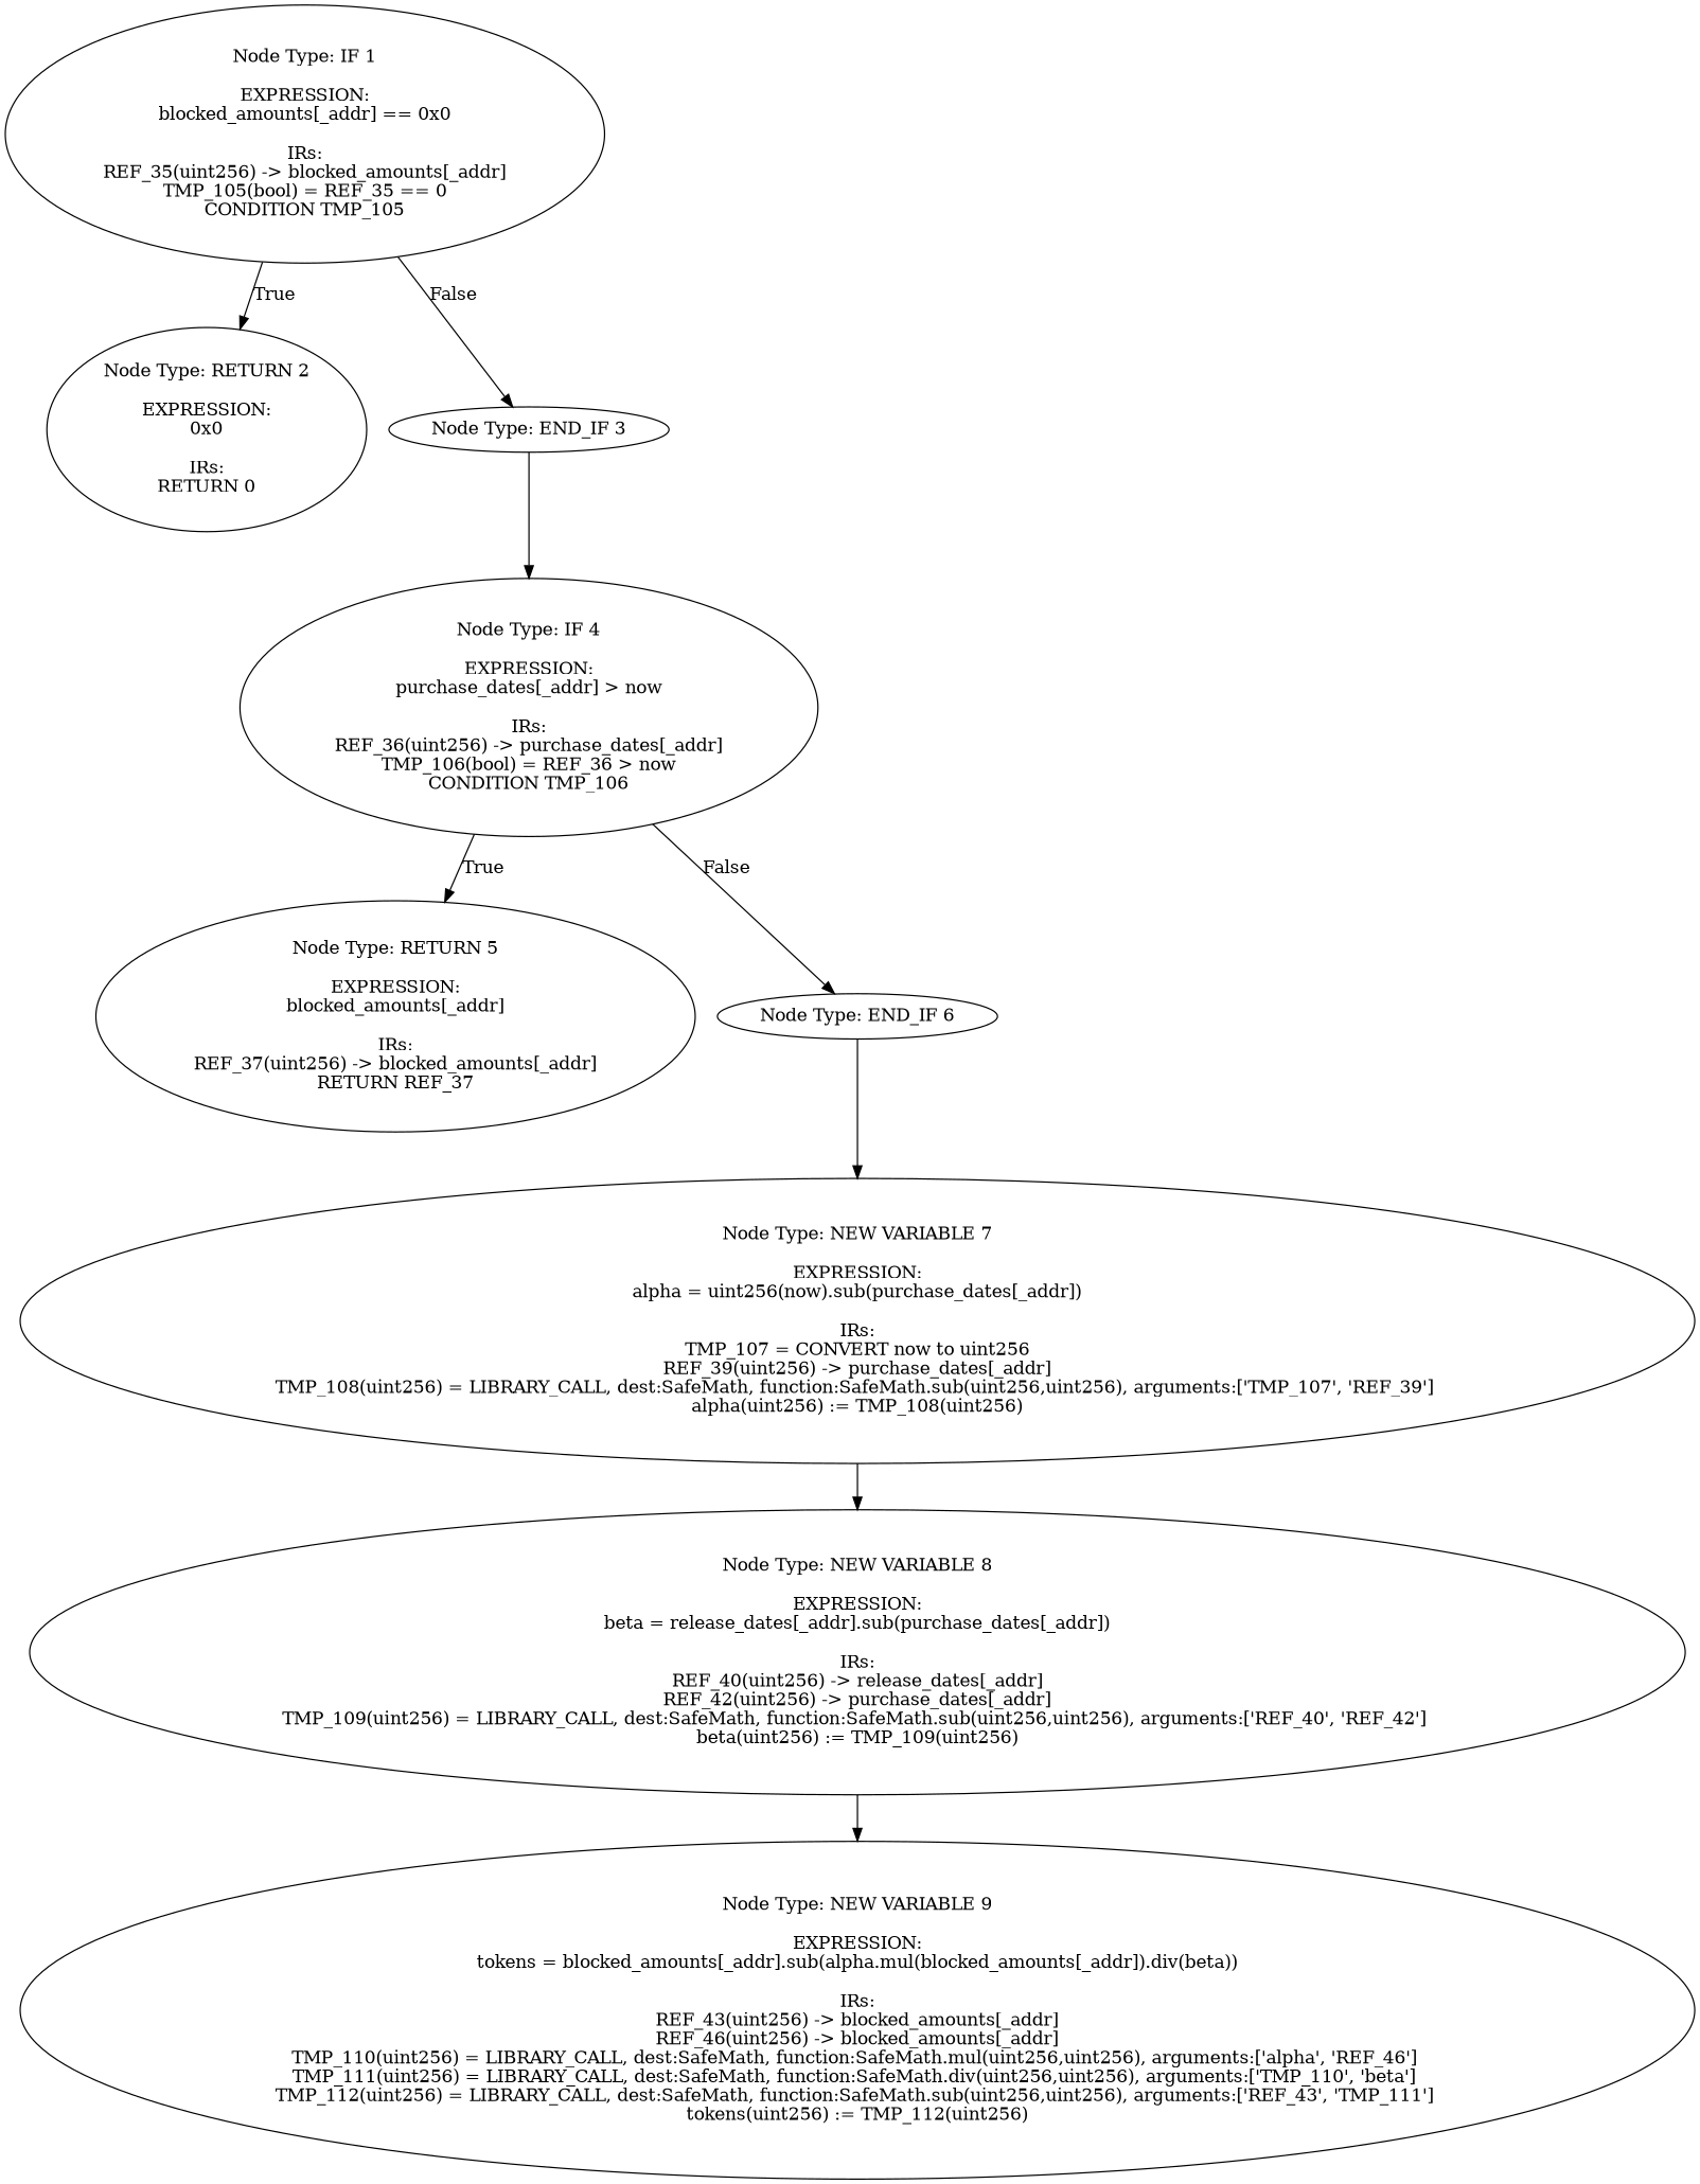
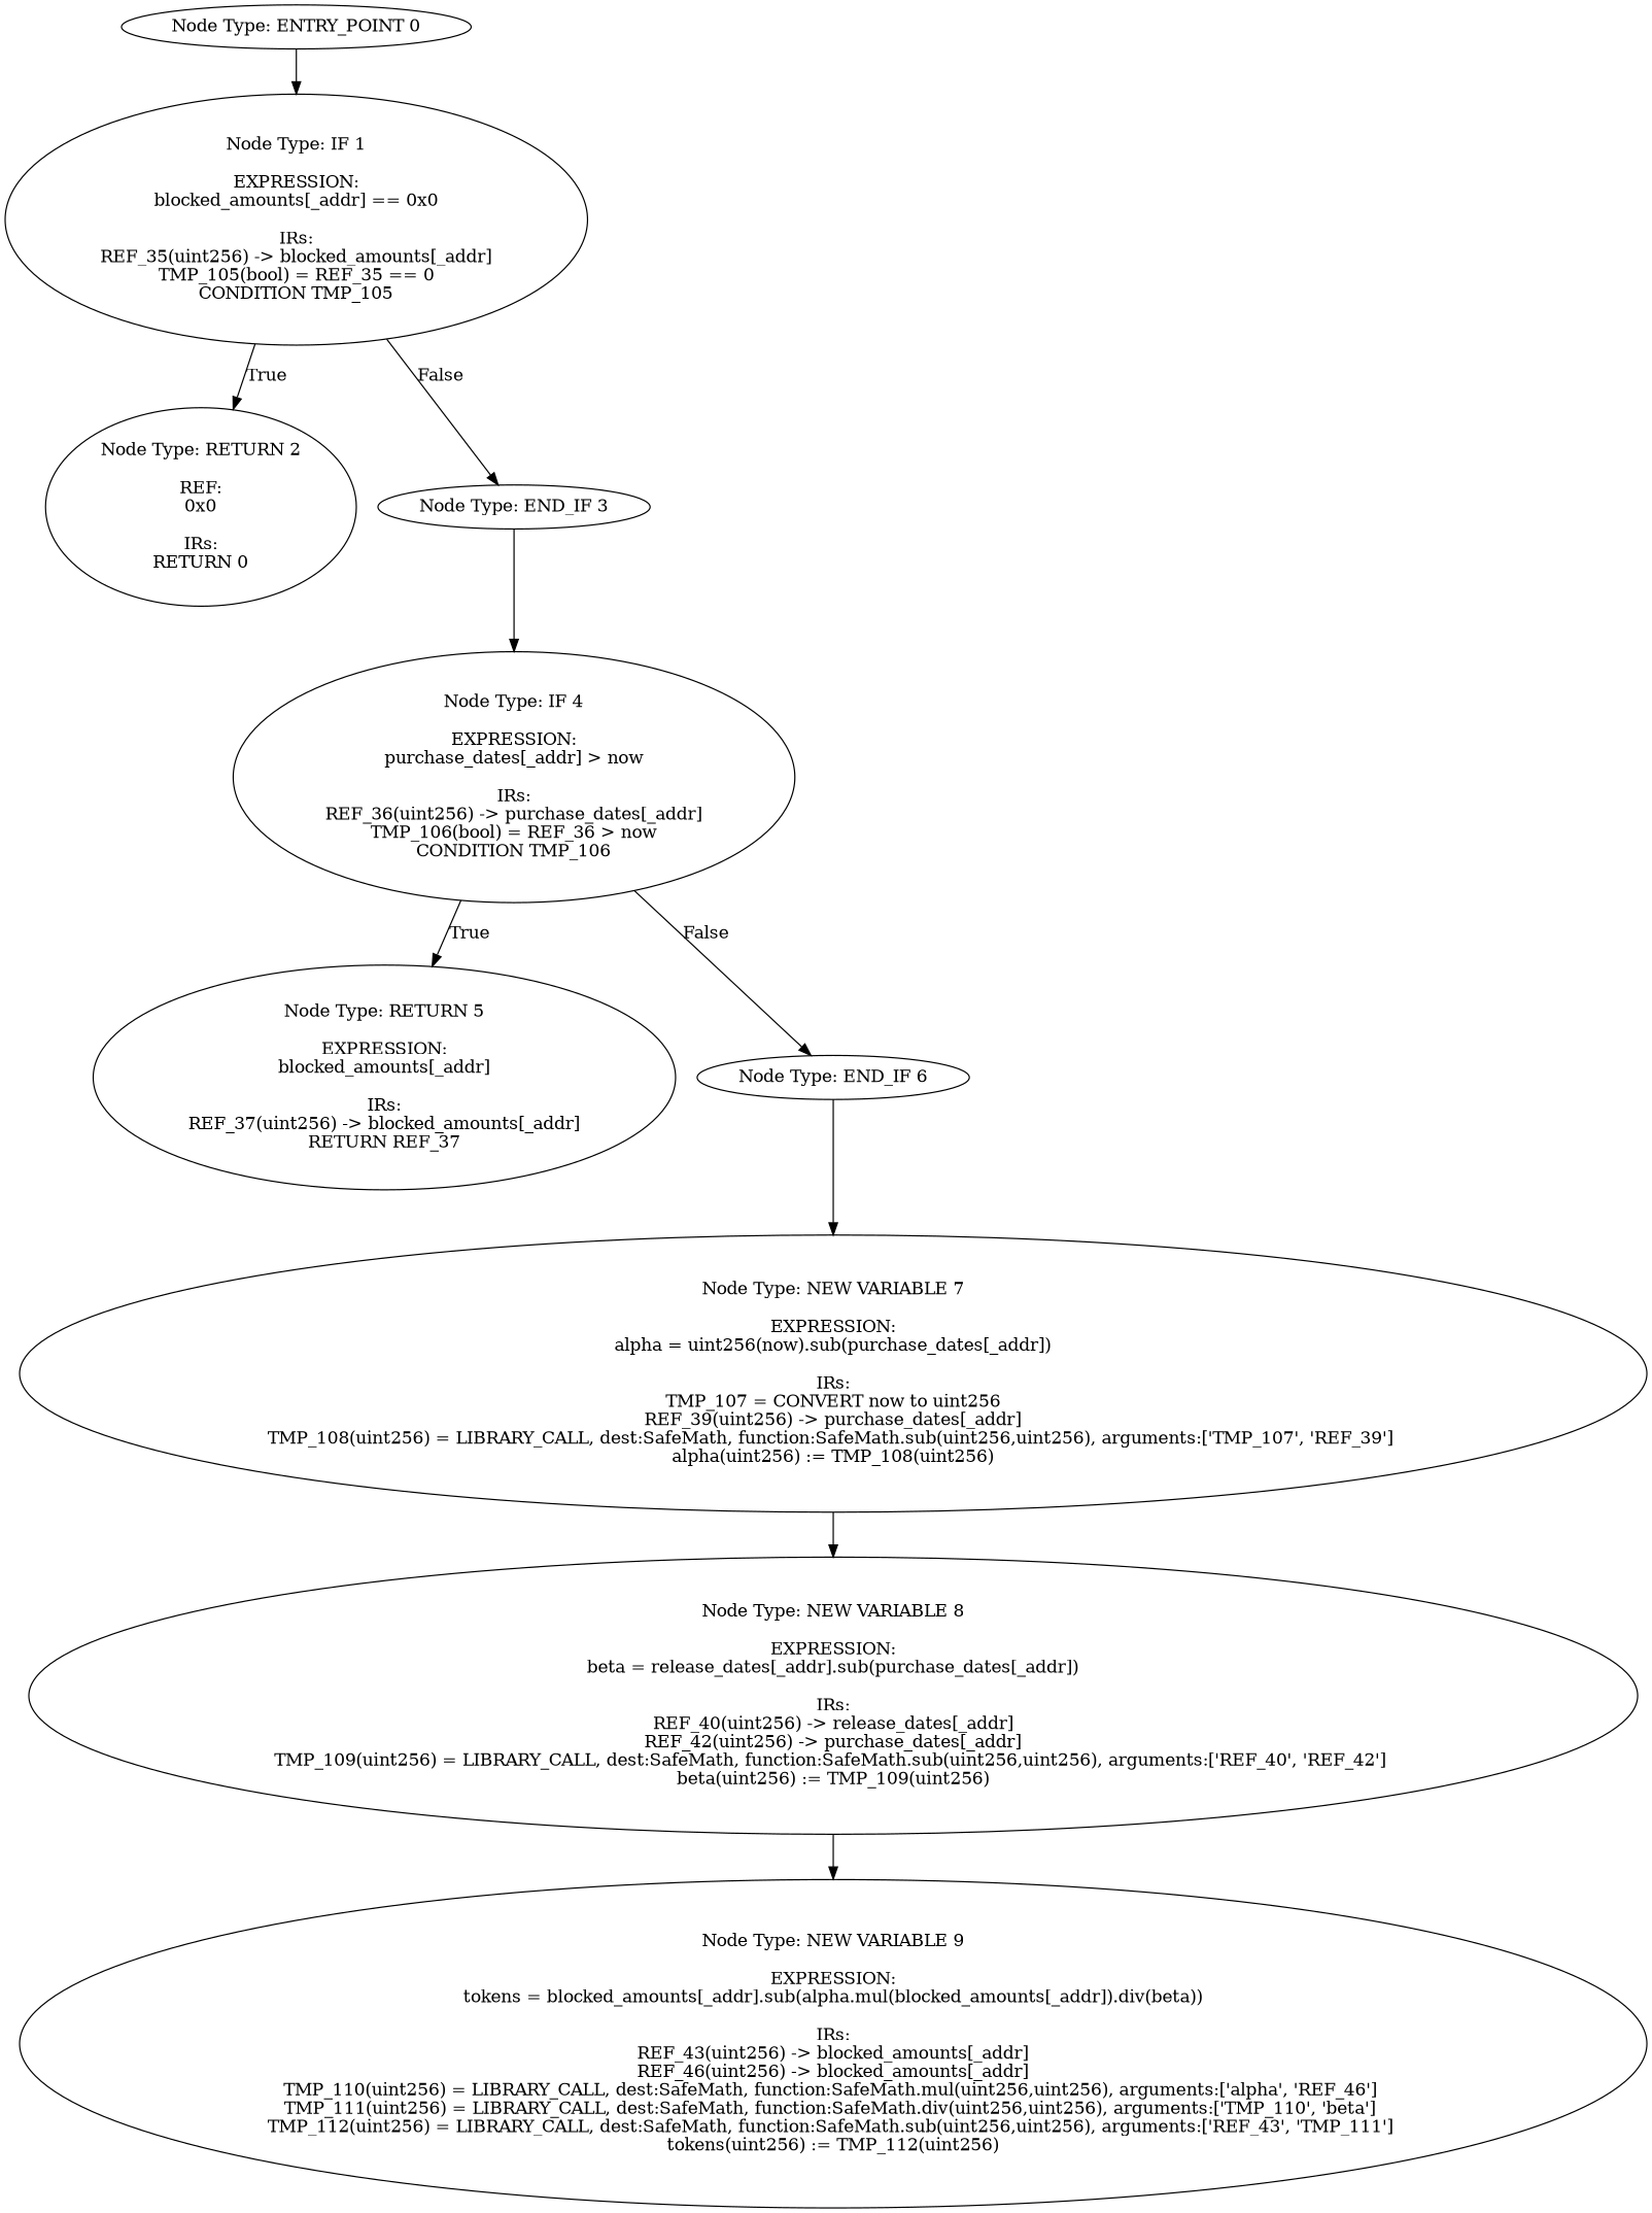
  digraph {
+   n1 [label="Node Type: ENTRY_POINT 0\n"]
    n2 [label="Node Type: IF 1\n\nEXPRESSION:\nblocked_amounts[_addr] == 0x0\n\nIRs:\nREF_35(uint256) -> blocked_amounts[_addr]\nTMP_105(bool) = REF_35 == 0\nCONDITION TMP_105"]
-   n3 [label="Node Type: RETURN 2\n\nEXPRESSION:\n0x0\n\nIRs:\nRETURN 0"]
+   n3 [label="Node Type: RETURN 2\n\nREF:\n0x0\n\nIRs:\nRETURN 0"]
    n4 [label="Node Type: END_IF 3\n"]
    n5 [label="Node Type: IF 4\n\nEXPRESSION:\npurchase_dates[_addr] > now\n\nIRs:\nREF_36(uint256) -> purchase_dates[_addr]\nTMP_106(bool) = REF_36 > now\nCONDITION TMP_106"]
    n6 [label="Node Type: RETURN 5\n\nEXPRESSION:\nblocked_amounts[_addr]\n\nIRs:\nREF_37(uint256) -> blocked_amounts[_addr]\nRETURN REF_37"]
    n7 [label="Node Type: END_IF 6\n"]
    n8 [label="Node Type: NEW VARIABLE 7\n\nEXPRESSION:\nalpha = uint256(now).sub(purchase_dates[_addr])\n\nIRs:\nTMP_107 = CONVERT now to uint256\nREF_39(uint256) -> purchase_dates[_addr]\nTMP_108(uint256) = LIBRARY_CALL, dest:SafeMath, function:SafeMath.sub(uint256,uint256), arguments:['TMP_107', 'REF_39'] \nalpha(uint256) := TMP_108(uint256)"]
    n9 [label="Node Type: NEW VARIABLE 8\n\nEXPRESSION:\nbeta = release_dates[_addr].sub(purchase_dates[_addr])\n\nIRs:\nREF_40(uint256) -> release_dates[_addr]\nREF_42(uint256) -> purchase_dates[_addr]\nTMP_109(uint256) = LIBRARY_CALL, dest:SafeMath, function:SafeMath.sub(uint256,uint256), arguments:['REF_40', 'REF_42'] \nbeta(uint256) := TMP_109(uint256)"]
    n10 [label="Node Type: NEW VARIABLE 9\n\nEXPRESSION:\ntokens = blocked_amounts[_addr].sub(alpha.mul(blocked_amounts[_addr]).div(beta))\n\nIRs:\nREF_43(uint256) -> blocked_amounts[_addr]\nREF_46(uint256) -> blocked_amounts[_addr]\nTMP_110(uint256) = LIBRARY_CALL, dest:SafeMath, function:SafeMath.mul(uint256,uint256), arguments:['alpha', 'REF_46'] \nTMP_111(uint256) = LIBRARY_CALL, dest:SafeMath, function:SafeMath.div(uint256,uint256), arguments:['TMP_110', 'beta'] \nTMP_112(uint256) = LIBRARY_CALL, dest:SafeMath, function:SafeMath.sub(uint256,uint256), arguments:['REF_43', 'TMP_111'] \ntokens(uint256) := TMP_112(uint256)"]
+   n1 -> n2
    n2 -> n3 [label=True]
    n2 -> n4 [label=False]
    n4 -> n5
    n5 -> n6 [label=True]
    n5 -> n7 [label=False]
    n7 -> n8
    n8 -> n9
    n9 -> n10
  }
